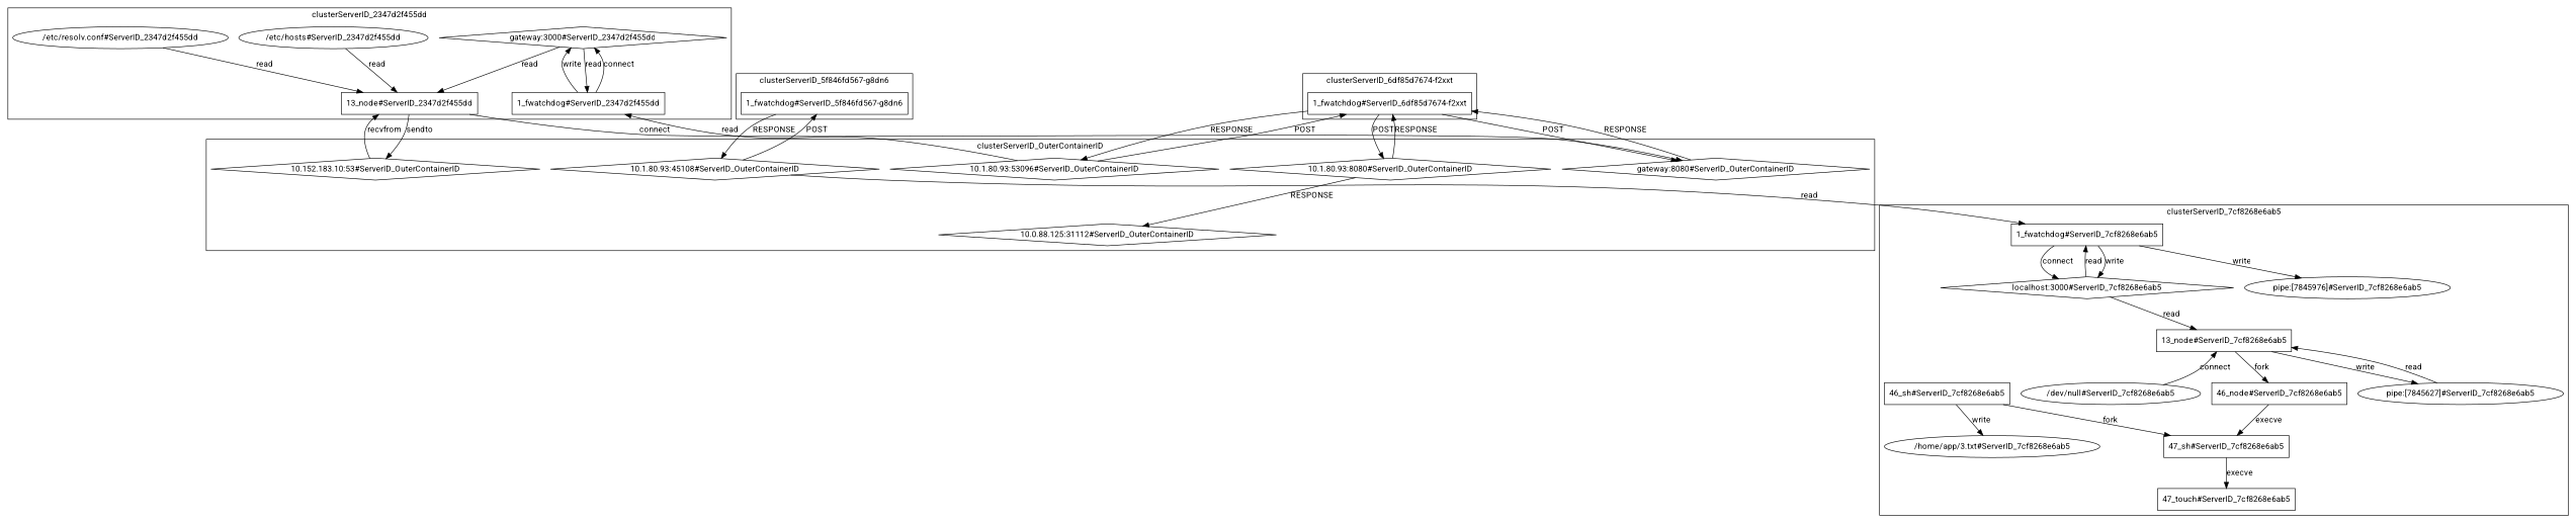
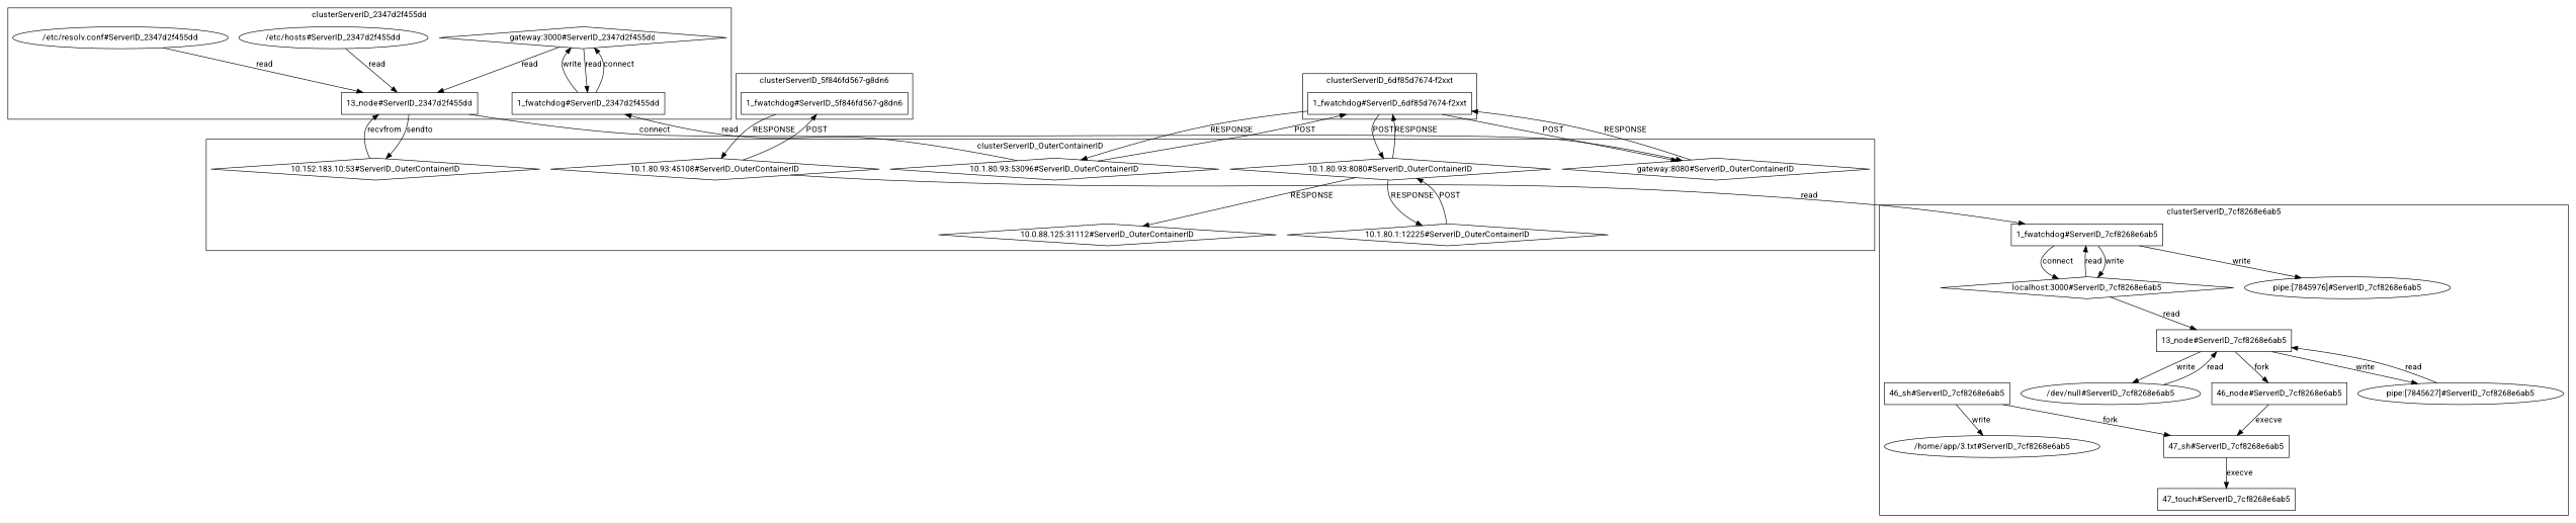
  digraph {
    fontname=Roboto
    node [fontname=Roboto shape=box]
    edge [fontname=Roboto]
    n1 [label="gateway:3000#ServerID_2347d2f455dd" shape=diamond]
    "13_node#ServerID_2347d2f455dd"
    "1_fwatchdog#ServerID_2347d2f455dd"
    "/etc/hosts#ServerID_2347d2f455dd" [shape=ellipse]
    "/etc/resolv.conf#ServerID_2347d2f455dd" [shape=ellipse]
    "1_fwatchdog#ServerID_5f846fd567-g8dn6"
    "1_fwatchdog#ServerID_6df85d7674-f2xxt"
    "1_fwatchdog#ServerID_7cf8268e6ab5"
    "localhost:3000#ServerID_7cf8268e6ab5" [shape=diamond]
    "13_node#ServerID_7cf8268e6ab5"
    "/dev/null#ServerID_7cf8268e6ab5" [shape=ellipse]
    "pipe:[7845627]#ServerID_7cf8268e6ab5" [shape=ellipse]
    "46_node#ServerID_7cf8268e6ab5"
    "46_sh#ServerID_7cf8268e6ab5"
    "47_sh#ServerID_7cf8268e6ab5"
    "/home/app/3.txt#ServerID_7cf8268e6ab5" [shape=ellipse]
    "47_touch#ServerID_7cf8268e6ab5"
    "pipe:[7845976]#ServerID_7cf8268e6ab5" [shape=ellipse]
    "10.1.80.93:8080#ServerID_OuterContainerID" [shape=diamond]
    "10.1.80.93:53096#ServerID_OuterContainerID" [shape=diamond]
    "gateway:8080#ServerID_OuterContainerID" [shape=diamond]
    "10.1.80.93:45108#ServerID_OuterContainerID" [shape=diamond]
    "10.152.183.10:53#ServerID_OuterContainerID" [shape=diamond]
+   "10.1.80.1:12225#ServerID_OuterContainerID" [shape=diamond]
    "10.0.88.125:31112#ServerID_OuterContainerID" [shape=diamond]
    subgraph cluster_1 {
      label=clusterServerID_2347d2f455dd
      n1
      "13_node#ServerID_2347d2f455dd"
      "1_fwatchdog#ServerID_2347d2f455dd"
      "/etc/hosts#ServerID_2347d2f455dd"
      "/etc/resolv.conf#ServerID_2347d2f455dd"
    }
    subgraph cluster_2 {
      label="clusterServerID_5f846fd567-g8dn6"
      "1_fwatchdog#ServerID_5f846fd567-g8dn6"
    }
    subgraph cluster_3 {
      label="clusterServerID_6df85d7674-f2xxt"
      "1_fwatchdog#ServerID_6df85d7674-f2xxt"
    }
    subgraph cluster_4 {
      label=clusterServerID_7cf8268e6ab5
      "1_fwatchdog#ServerID_7cf8268e6ab5"
      "localhost:3000#ServerID_7cf8268e6ab5"
      "13_node#ServerID_7cf8268e6ab5"
      "/dev/null#ServerID_7cf8268e6ab5"
      "pipe:[7845627]#ServerID_7cf8268e6ab5"
      "46_node#ServerID_7cf8268e6ab5"
      "46_sh#ServerID_7cf8268e6ab5"
      "47_sh#ServerID_7cf8268e6ab5"
      "/home/app/3.txt#ServerID_7cf8268e6ab5"
      "47_touch#ServerID_7cf8268e6ab5"
      "pipe:[7845976]#ServerID_7cf8268e6ab5"
    }
    subgraph cluster_5 {
      label=clusterServerID_OuterContainerID
      "10.1.80.93:8080#ServerID_OuterContainerID"
      "10.1.80.93:53096#ServerID_OuterContainerID"
      "gateway:8080#ServerID_OuterContainerID"
      "10.1.80.93:45108#ServerID_OuterContainerID"
      "10.152.183.10:53#ServerID_OuterContainerID"
+     "10.1.80.1:12225#ServerID_OuterContainerID"
      "10.0.88.125:31112#ServerID_OuterContainerID"
    }
    n1 -> "13_node#ServerID_2347d2f455dd" [label=read]
    n1 -> "1_fwatchdog#ServerID_2347d2f455dd" [label=read]
    "13_node#ServerID_2347d2f455dd" -> "gateway:8080#ServerID_OuterContainerID" [label=connect]
    "13_node#ServerID_2347d2f455dd" -> "10.152.183.10:53#ServerID_OuterContainerID" [label=sendto]
    "1_fwatchdog#ServerID_2347d2f455dd" -> n1 [label=connect]
    "1_fwatchdog#ServerID_2347d2f455dd" -> n1 [label=write]
    "/etc/hosts#ServerID_2347d2f455dd" -> "13_node#ServerID_2347d2f455dd" [label=read]
    "/etc/resolv.conf#ServerID_2347d2f455dd" -> "13_node#ServerID_2347d2f455dd" [label=read]
    "1_fwatchdog#ServerID_5f846fd567-g8dn6" -> "10.1.80.93:45108#ServerID_OuterContainerID" [label=RESPONSE]
    "1_fwatchdog#ServerID_6df85d7674-f2xxt" -> "10.1.80.93:8080#ServerID_OuterContainerID" [label=POST]
    "1_fwatchdog#ServerID_6df85d7674-f2xxt" -> "10.1.80.93:53096#ServerID_OuterContainerID" [label=RESPONSE]
    "1_fwatchdog#ServerID_6df85d7674-f2xxt" -> "gateway:8080#ServerID_OuterContainerID" [label=POST]
    "1_fwatchdog#ServerID_7cf8268e6ab5" -> "localhost:3000#ServerID_7cf8268e6ab5" [label=write]
    "1_fwatchdog#ServerID_7cf8268e6ab5" -> "localhost:3000#ServerID_7cf8268e6ab5" [label=connect]
    "1_fwatchdog#ServerID_7cf8268e6ab5" -> "pipe:[7845976]#ServerID_7cf8268e6ab5" [label=write]
    "localhost:3000#ServerID_7cf8268e6ab5" -> "1_fwatchdog#ServerID_7cf8268e6ab5" [label=read]
    "localhost:3000#ServerID_7cf8268e6ab5" -> "13_node#ServerID_7cf8268e6ab5" [label=read]
+   "13_node#ServerID_7cf8268e6ab5" -> "/dev/null#ServerID_7cf8268e6ab5" [label=write]
    "13_node#ServerID_7cf8268e6ab5" -> "pipe:[7845627]#ServerID_7cf8268e6ab5" [label=write]
    "13_node#ServerID_7cf8268e6ab5" -> "46_node#ServerID_7cf8268e6ab5" [label=fork]
-   "/dev/null#ServerID_7cf8268e6ab5" -> "13_node#ServerID_7cf8268e6ab5" [label=connect]
+   "/dev/null#ServerID_7cf8268e6ab5" -> "13_node#ServerID_7cf8268e6ab5" [label=read]
    "pipe:[7845627]#ServerID_7cf8268e6ab5" -> "13_node#ServerID_7cf8268e6ab5" [label=read]
    "46_node#ServerID_7cf8268e6ab5" -> "47_sh#ServerID_7cf8268e6ab5" [label=execve]
    "46_sh#ServerID_7cf8268e6ab5" -> "47_sh#ServerID_7cf8268e6ab5" [label=fork]
    "46_sh#ServerID_7cf8268e6ab5" -> "/home/app/3.txt#ServerID_7cf8268e6ab5" [label=write]
    "47_sh#ServerID_7cf8268e6ab5" -> "47_touch#ServerID_7cf8268e6ab5" [label=execve]
    "10.1.80.93:8080#ServerID_OuterContainerID" -> "1_fwatchdog#ServerID_6df85d7674-f2xxt" [label=RESPONSE]
+   "10.1.80.93:8080#ServerID_OuterContainerID" -> "10.1.80.1:12225#ServerID_OuterContainerID" [label=RESPONSE]
    "10.1.80.93:8080#ServerID_OuterContainerID" -> "10.0.88.125:31112#ServerID_OuterContainerID" [label=RESPONSE]
    "10.1.80.93:53096#ServerID_OuterContainerID" -> "1_fwatchdog#ServerID_2347d2f455dd" [label=read]
    "10.1.80.93:53096#ServerID_OuterContainerID" -> "1_fwatchdog#ServerID_6df85d7674-f2xxt" [label=POST]
    "gateway:8080#ServerID_OuterContainerID" -> "1_fwatchdog#ServerID_6df85d7674-f2xxt" [label=RESPONSE]
    "10.1.80.93:45108#ServerID_OuterContainerID" -> "1_fwatchdog#ServerID_5f846fd567-g8dn6" [label=POST]
    "10.1.80.93:45108#ServerID_OuterContainerID" -> "1_fwatchdog#ServerID_7cf8268e6ab5" [label=read]
    "10.152.183.10:53#ServerID_OuterContainerID" -> "13_node#ServerID_2347d2f455dd" [label=recvfrom]
+   "10.1.80.1:12225#ServerID_OuterContainerID" -> "10.1.80.93:8080#ServerID_OuterContainerID" [label=POST]
  }
